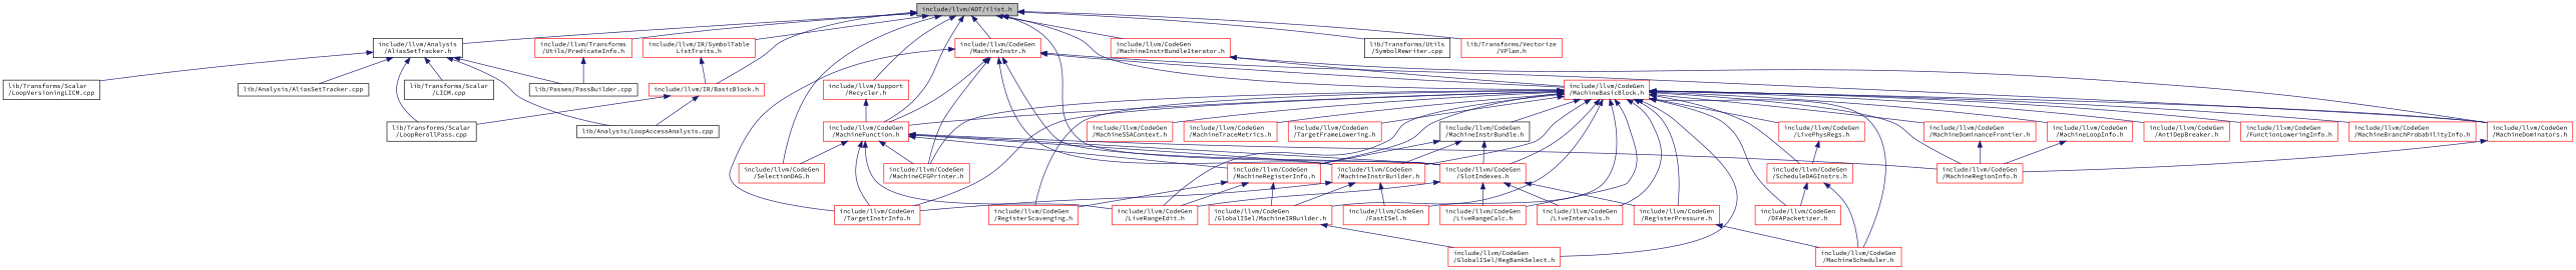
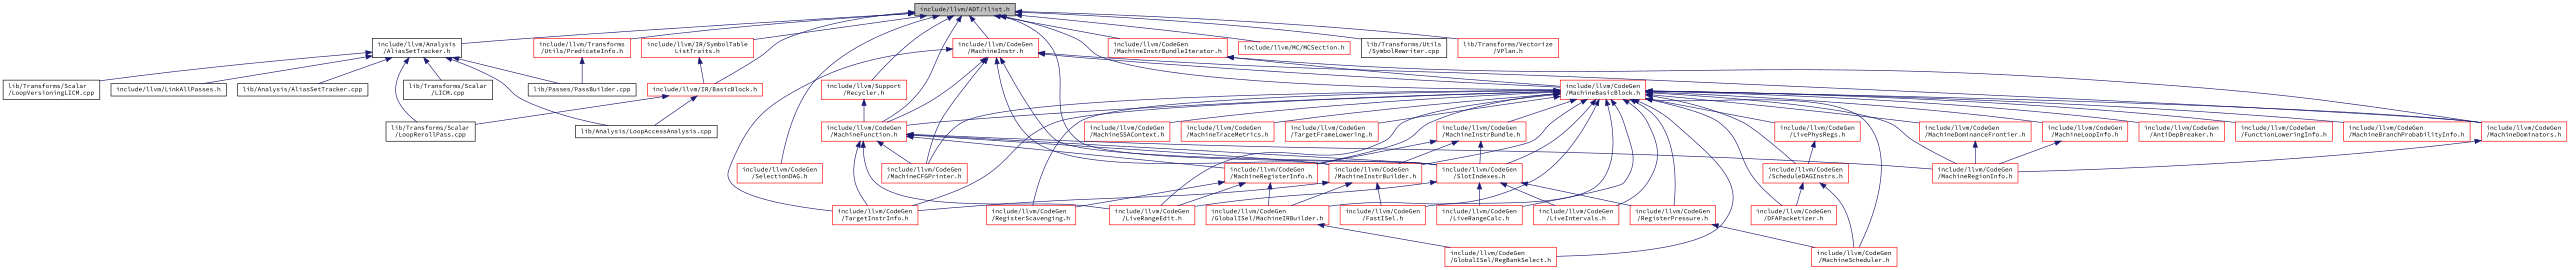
  digraph {
    fontname="Source Code Pro"
    node [color=red fontname="Source Code Pro" fontsize=10 shape=record]
    edge [color=midnightblue dir=back fontname="Source Code Pro" fontsize=10 labelfontname=Helvetica labelfontsize=10 style=solid]
    n1 [color=black fillcolor=grey75 fontcolor=black height=0.2 label="include/llvm/ADT/ilist.h" style=filled width=0.4]
    n2 [color=black height=0.2 label="include/llvm/Analysis\l/AliasSetTracker.h" width=0.4]
    n3 [height=0.2 label="include/llvm/CodeGen\l/MachineBasicBlock.h" width=0.4]
    n4 [height=0.2 label="include/llvm/CodeGen\l/MachineFunction.h" width=0.4]
    n5 [height=0.2 label="include/llvm/CodeGen\l/SelectionDAG.h" width=0.4]
    n6 [height=0.2 label="include/llvm/CodeGen\l/SlotIndexes.h" width=0.4]
    n7 [height=0.2 label="include/llvm/CodeGen\l/MachineInstr.h" width=0.4]
    n8 [height=0.2 label="include/llvm/CodeGen\l/MachineInstrBundleIterator.h" width=0.4]
    n9 [height=0.2 label="include/llvm/IR/BasicBlock.h" width=0.4]
    n10 [height=0.2 label="include/llvm/IR/SymbolTable\lListTraits.h" width=0.4]
+   n11 [height=0.2 label="include/llvm/MC/MCSection.h" width=0.4]
    n12 [height=0.2 label="include/llvm/Support\l/Recycler.h" width=0.4]
    n13 [height=0.2 label="include/llvm/Transforms\l/Utils/PredicateInfo.h" width=0.4]
    n14 [color=black height=0.2 label="lib/Transforms/Utils\l/SymbolRewriter.cpp" width=0.4]
    n15 [height=0.2 label="lib/Transforms/Vectorize\l/VPlan.h" width=0.4]
+   n16 [color=black height=0.2 label="include/llvm/LinkAllPasses.h" width=0.4]
    n17 [color=black height=0.2 label="lib/Analysis/AliasSetTracker.cpp" width=0.4]
    n18 [color=black height=0.2 label="lib/Analysis/LoopAccessAnalysis.cpp" width=0.4]
    n19 [color=black height=0.2 label="lib/Passes/PassBuilder.cpp" width=0.4]
    n20 [color=black height=0.2 label="lib/Transforms/Scalar\l/LICM.cpp" width=0.4]
    n21 [color=black height=0.2 label="lib/Transforms/Scalar\l/LoopRerollPass.cpp" width=0.4]
    n22 [color=black height=0.2 label="lib/Transforms/Scalar\l/LoopVersioningLICM.cpp" width=0.4]
    n23 [height=0.2 label="include/llvm/CodeGen\l/AntiDepBreaker.h" width=0.4]
    n24 [height=0.2 label="include/llvm/CodeGen\l/DFAPacketizer.h" width=0.4]
    n25 [height=0.2 label="include/llvm/CodeGen\l/FastISel.h" width=0.4]
    n26 [height=0.2 label="include/llvm/CodeGen\l/FunctionLoweringInfo.h" width=0.4]
    n27 [height=0.2 label="include/llvm/CodeGen\l/GlobalISel/MachineIRBuilder.h" width=0.4]
    n28 [height=0.2 label="include/llvm/CodeGen\l/GlobalISel/RegBankSelect.h" width=0.4]
    n29 [height=0.2 label="include/llvm/CodeGen\l/LiveIntervals.h" width=0.4]
    n30 [height=0.2 label="include/llvm/CodeGen\l/LivePhysRegs.h" width=0.4]
    n31 [height=0.2 label="include/llvm/CodeGen\l/ScheduleDAGInstrs.h" width=0.4]
    n32 [height=0.2 label="include/llvm/CodeGen\l/MachineScheduler.h" width=0.4]
    n33 [height=0.2 label="include/llvm/CodeGen\l/LiveRangeCalc.h" width=0.4]
    n34 [height=0.2 label="include/llvm/CodeGen\l/LiveRangeEdit.h" width=0.4]
    n35 [height=0.2 label="include/llvm/CodeGen\l/MachineBranchProbabilityInfo.h" width=0.4]
    n36 [height=0.2 label="include/llvm/CodeGen\l/MachineCFGPrinter.h" width=0.4]
    n37 [height=0.2 label="include/llvm/CodeGen\l/MachineDominanceFrontier.h" width=0.4]
    n38 [height=0.2 label="include/llvm/CodeGen\l/MachineRegionInfo.h" width=0.4]
    n39 [height=0.2 label="include/llvm/CodeGen\l/MachineDominators.h" width=0.4]
    n40 [height=0.2 label="include/llvm/CodeGen\l/MachineInstrBuilder.h" width=0.4]
    n41 [height=0.2 label="include/llvm/CodeGen\l/TargetInstrInfo.h" width=0.4]
    n42 [height=0.2 label="include/llvm/CodeGen\l/MachineRegisterInfo.h" width=0.4]
    n43 [height=0.2 label="include/llvm/CodeGen\l/RegisterScavenging.h" width=0.4]
    n44 [height=0.2 label="include/llvm/CodeGen\l/RegisterPressure.h" width=0.4]
-   n45 [color=black height=0.2 label="include/llvm/CodeGen\l/MachineInstrBundle.h" width=0.4]
+   n45 [height=0.2 label="include/llvm/CodeGen\l/MachineInstrBundle.h" width=0.4]
    n46 [height=0.2 label="include/llvm/CodeGen\l/MachineLoopInfo.h" width=0.4]
    n47 [height=0.2 label="include/llvm/CodeGen\l/MachineSSAContext.h" width=0.4]
    n48 [height=0.2 label="include/llvm/CodeGen\l/MachineTraceMetrics.h" width=0.4]
    n49 [height=0.2 label="include/llvm/CodeGen\l/TargetFrameLowering.h" width=0.4]
    n1 -> n2
    n1 -> n3
    n1 -> n4
    n1 -> n5
    n1 -> n6
    n1 -> n7
    n1 -> n8
    n1 -> n9
    n1 -> n10
+   n1 -> n11
    n1 -> n12
    n1 -> n13
    n1 -> n14
    n1 -> n15
+   n2 -> n16
    n2 -> n17
    n2 -> n18
    n2 -> n19
    n2 -> n20
    n2 -> n21
    n2 -> n22
    n3 -> n4
    n3 -> n6
    n3 -> n23
    n3 -> n24
    n3 -> n25
    n3 -> n26
    n3 -> n27
    n3 -> n28
    n3 -> n29
    n3 -> n30
    n3 -> n31
    n3 -> n32
    n3 -> n33
    n3 -> n34
    n3 -> n35
    n3 -> n36
    n3 -> n37
    n3 -> n38
    n3 -> n39
    n3 -> n40
    n3 -> n41
    n3 -> n42
    n3 -> n43
    n3 -> n44
    n3 -> n45
    n3 -> n46
    n3 -> n47
    n3 -> n48
    n3 -> n49
-   n4 -> n5
    n4 -> n6
    n4 -> n34
    n4 -> n36
    n4 -> n38
    n4 -> n40
    n4 -> n41
    n4 -> n42
    n6 -> n29
    n6 -> n33
    n6 -> n34
    n6 -> n44
    n7 -> n3
    n7 -> n4
    n7 -> n6
    n7 -> n36
    n7 -> n39
    n7 -> n40
    n7 -> n41
    n8 -> n3
    n8 -> n39
    n9 -> n18
    n9 -> n21
    n10 -> n9
    n12 -> n4
    n13 -> n19
    n27 -> n28
    n30 -> n31
    n31 -> n24
    n31 -> n32
    n37 -> n38
    n39 -> n38
    n40 -> n25
    n40 -> n27
    n40 -> n41
    n42 -> n27
    n42 -> n34
    n42 -> n43
    n44 -> n32
    n45 -> n6
    n45 -> n40
    n45 -> n42
    n46 -> n38
  }
